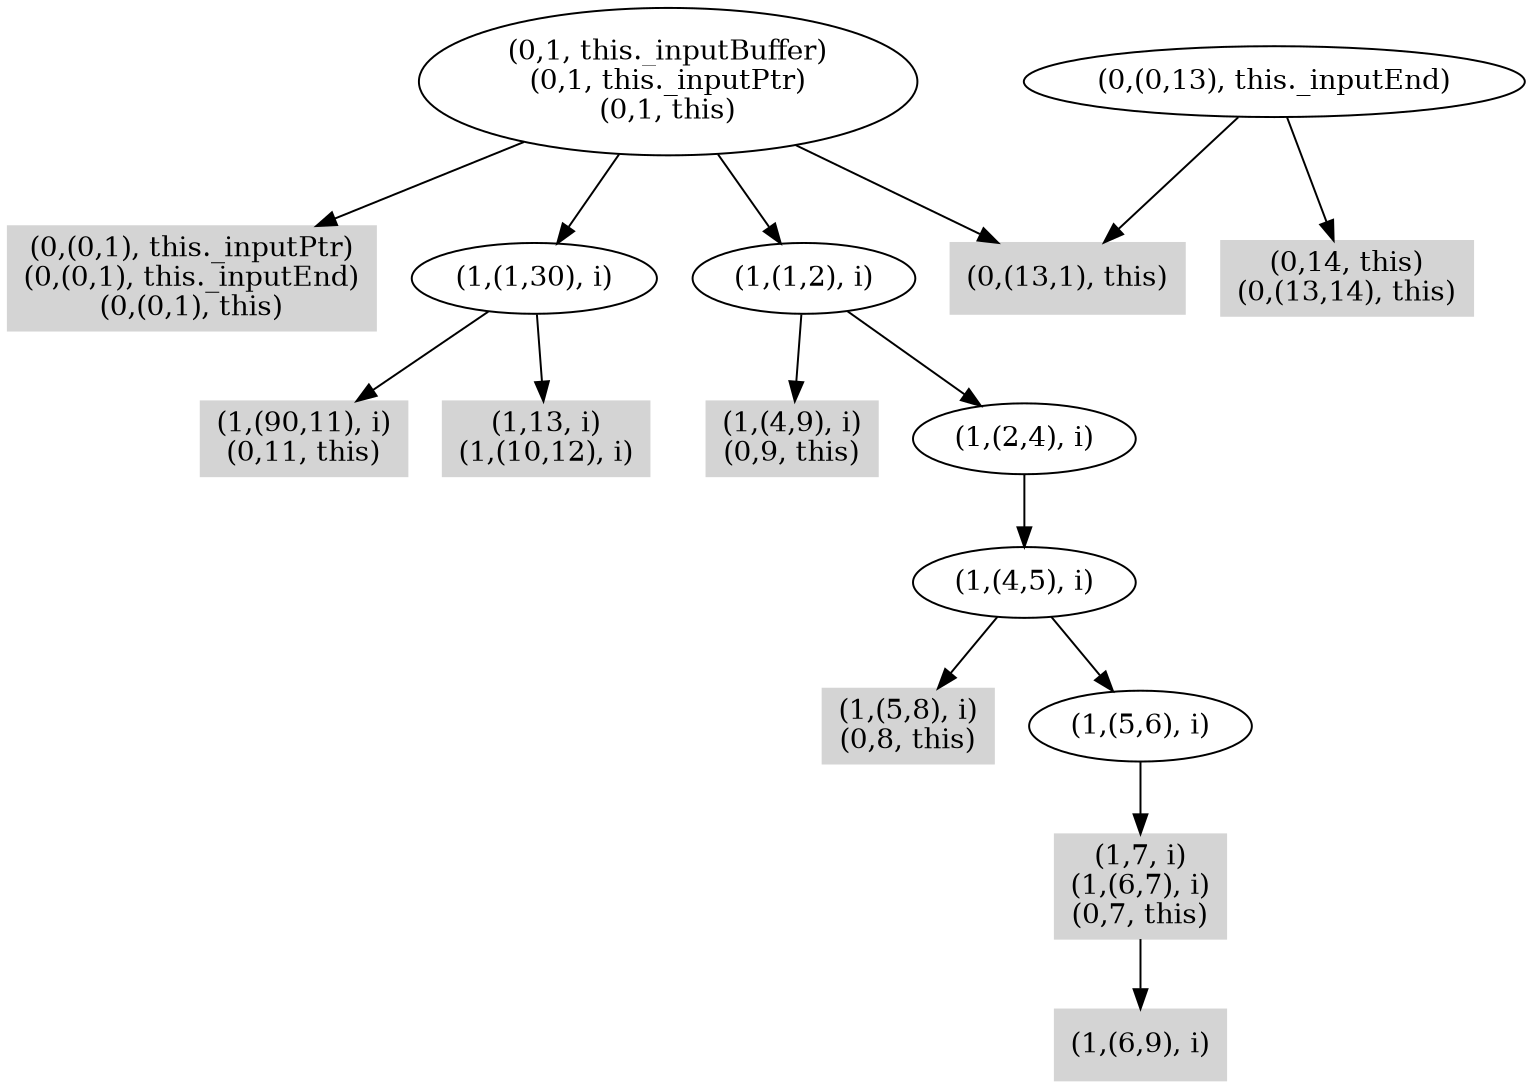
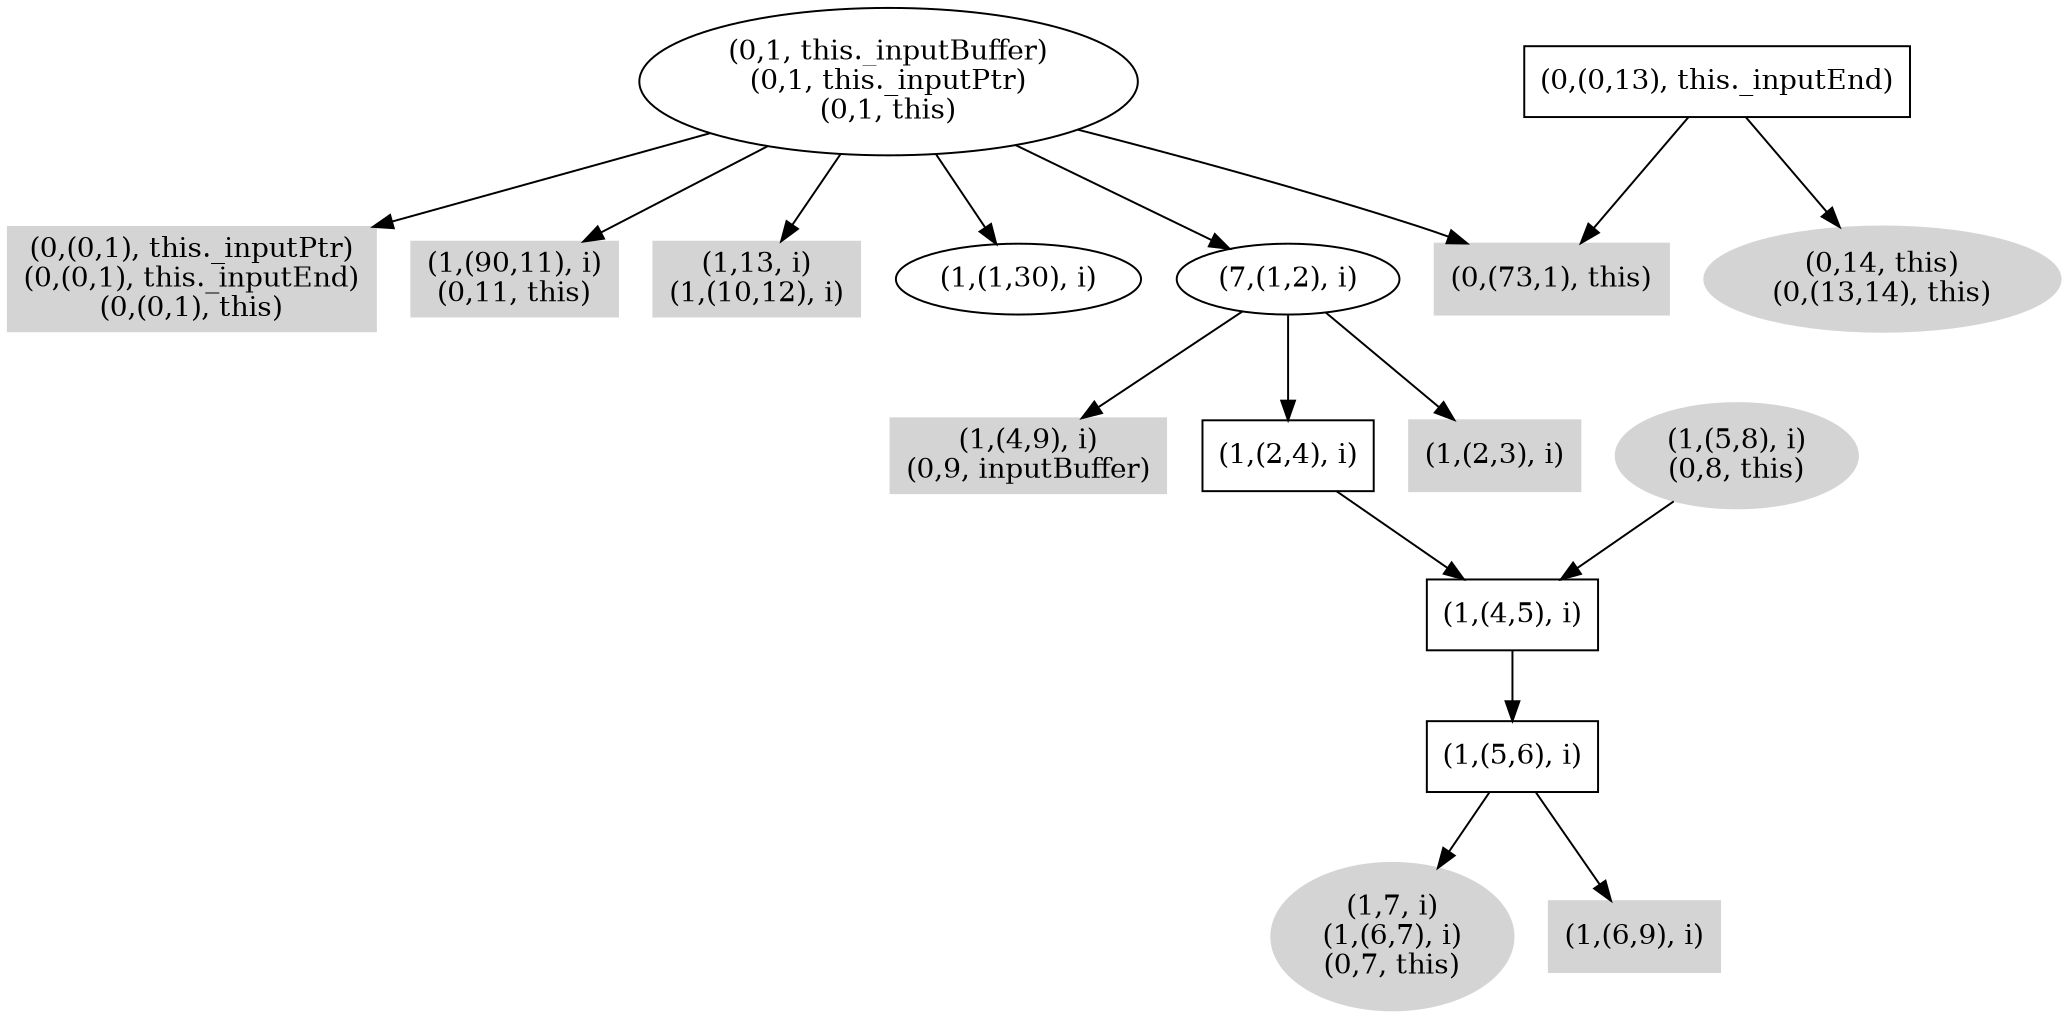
  digraph {
    node [color=".0 .0 .83" shape=box style=filled]
-   n1 [label="(0,(13,1), this)"]
-   n2 [label="(0,14, this)\n(0,(13,14), this)"]
+   n1 [label="(0,(73,1), this)"]
+   n2 [label="(0,14, this)\n(0,(13,14), this)" shape=ellipse]
    n3 [label="(0,(0,1), this._inputPtr)\n(0,(0,1), this._inputEnd)\n(0,(0,1), this)"]
-   n4 [label="(1,7, i)\n(1,(6,7), i)\n(0,7, this)"]
-   n5 [label="(1,(5,8), i)\n(0,8, this)"]
-   n6 [label="(1,(4,9), i)\n(0,9, this)"]
+   n4 [label="(1,7, i)\n(1,(6,7), i)\n(0,7, this)" shape=ellipse]
+   n5 [label="(1,(5,8), i)\n(0,8, this)" shape=ellipse]
+   n6 [label="(1,(4,9), i)\n(0,9, inputBuffer)"]
    n7 [label="(1,(90,11), i)\n(0,11, this)"]
    n8 [label="(1,13, i)\n(1,(10,12), i)"]
    n9 [label="(1,(1,30), i)" color="" shape="" style=""]
    n10 [label="(1,(6,9), i)"]
-   n11 [label="(1,(5,6), i)" color="" shape="" style=""]
-   n12 [label="(1,(4,5), i)" color="" shape="" style=""]
-   n13 [label="(1,(2,4), i)" color="" shape="" style=""]
-   n15 [label="(1,(1,2), i)" color="" shape="" style=""]
+   n11 [label="(1,(5,6), i)" color="" style=""]
+   n12 [label="(1,(4,5), i)" color="" style=""]
+   n13 [label="(1,(2,4), i)" color="" style=""]
+   n14 [label="(1,(2,3), i)"]
+   n15 [label="(7,(1,2), i)" color="" shape="" style=""]
    n16 [label="(0,1, this._inputBuffer)\n(0,1, this._inputPtr)\n(0,1, this)" color="" shape="" style=""]
-   n17 [label="(0,(0,13), this._inputEnd)" color="" shape="" style=""]
-   n9 -> n7
-   n9 -> n8
+   n17 [label="(0,(0,13), this._inputEnd)" color="" style=""]
+   n16 -> n7
+   n16 -> n8
    n11 -> n4
-   n4 -> n10
-   n12 -> n5
+   n11 -> n10
+   n5 -> n12
    n12 -> n11
    n13 -> n12
    n15 -> n6
    n15 -> n13
+   n15 -> n14
    n16 -> n1
    n16 -> n3
    n16 -> n9
    n16 -> n15
    n17 -> n1
    n17 -> n2
  }
